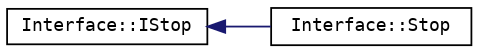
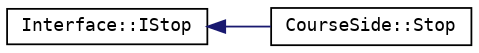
  digraph {
    rankdir=LR
    fontname="DejaVu Sans Mono"
    node [color=black fillcolor=white fontname="DejaVu Sans Mono" fontsize=10 shape=record style=filled]
    n1 [height=0.2 label="Interface::IStop" width=0.4]
-   n2 [height=0.2 label="Interface::Stop" width=0.4]
+   n2 [height=0.2 label="CourseSide::Stop" width=0.4]
    n1 -> n2 [color=midnightblue dir=back fontname="DejaVu Sans Mono" fontsize=10 labelfontname=Helvetica labelfontsize=10 style=solid]
  }
